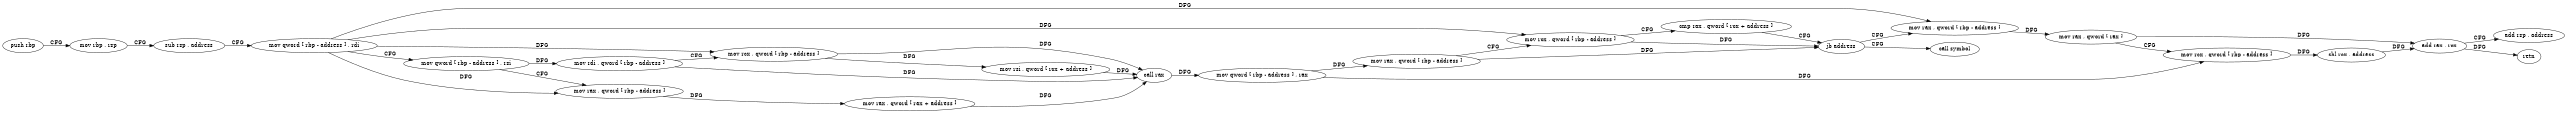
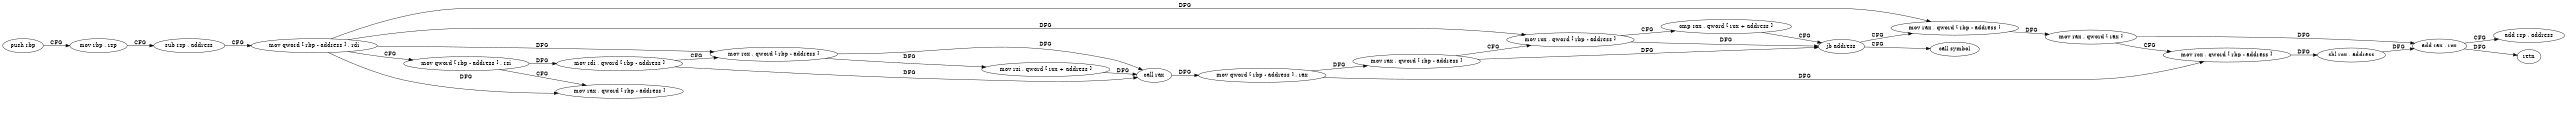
  digraph {
    rankdir=LR
    n1 [label="push rbp"]
    n2 [label="mov rbp , rsp"]
    n3 [label="sub rsp , address"]
    n4 [label="mov qword [ rbp - address ] , rdi"]
    n5 [label="mov qword [ rbp - address ] , rsi"]
    n6 [label="mov rax , qword [ rbp - address ]"]
    n7 [label="mov rcx , qword [ rbp - address ]"]
    n8 [label="mov rcx , qword [ rbp - address ]"]
    n9 [label="mov rax , qword [ rbp - address ]"]
    n10 [label="mov rdi , qword [ rbp - address ]"]
-   n11 [label="mov rax , qword [ rax + address ]"]
    n12 [label="call rax"]
    n13 [label="mov rsi , qword [ rcx + address ]"]
    n14 [label="jb address"]
    n15 [label="cmp rax , qword [ rcx + address ]"]
    n16 [label="mov rax , qword [ rax ]"]
    n17 [label="mov qword [ rbp - address ] , rax"]
    n18 [label="mov rax , qword [ rbp - address ]"]
    n19 [label="mov rcx , qword [ rbp - address ]"]
    n20 [label="shl rcx , address"]
    n21 [label="call symbol"]
    n22 [label="add rax , rcx"]
    n23 [label="add rsp , address"]
    n24 [label=retn]
    n1 -> n2 [label=CFG]
    n2 -> n3 [label=CFG]
    n3 -> n4 [label=CFG]
    n4 -> n5 [label=CFG]
    n4 -> n6 [label=DFG]
    n4 -> n7 [label=DFG]
    n4 -> n8 [label=DFG]
    n4 -> n9 [label=DFG]
    n5 -> n6 [label=CFG]
    n5 -> n10 [label=DFG]
-   n6 -> n11 [label=DFG]
    n7 -> n12 [label=DFG]
    n7 -> n13 [label=DFG]
    n8 -> n14 [label=DFG]
    n8 -> n15 [label=CFG]
    n9 -> n16 [label=DFG]
    n10 -> n7 [label=CFG]
    n10 -> n12 [label=DFG]
-   n11 -> n12 [label=DFG]
    n12 -> n17 [label=DFG]
    n13 -> n12 [label=DFG]
    n14 -> n9 [label=CFG]
    n14 -> n21 [label=CFG]
    n15 -> n14 [label=CFG]
    n16 -> n19 [label=CFG]
    n16 -> n22 [label=DFG]
    n17 -> n18 [label=DFG]
    n17 -> n19 [label=DFG]
    n18 -> n8 [label=CFG]
    n18 -> n14 [label=DFG]
    n19 -> n20 [label=DFG]
    n20 -> n22 [label=DFG]
    n22 -> n23 [label=CFG]
    n22 -> n24 [label=DFG]
  }
